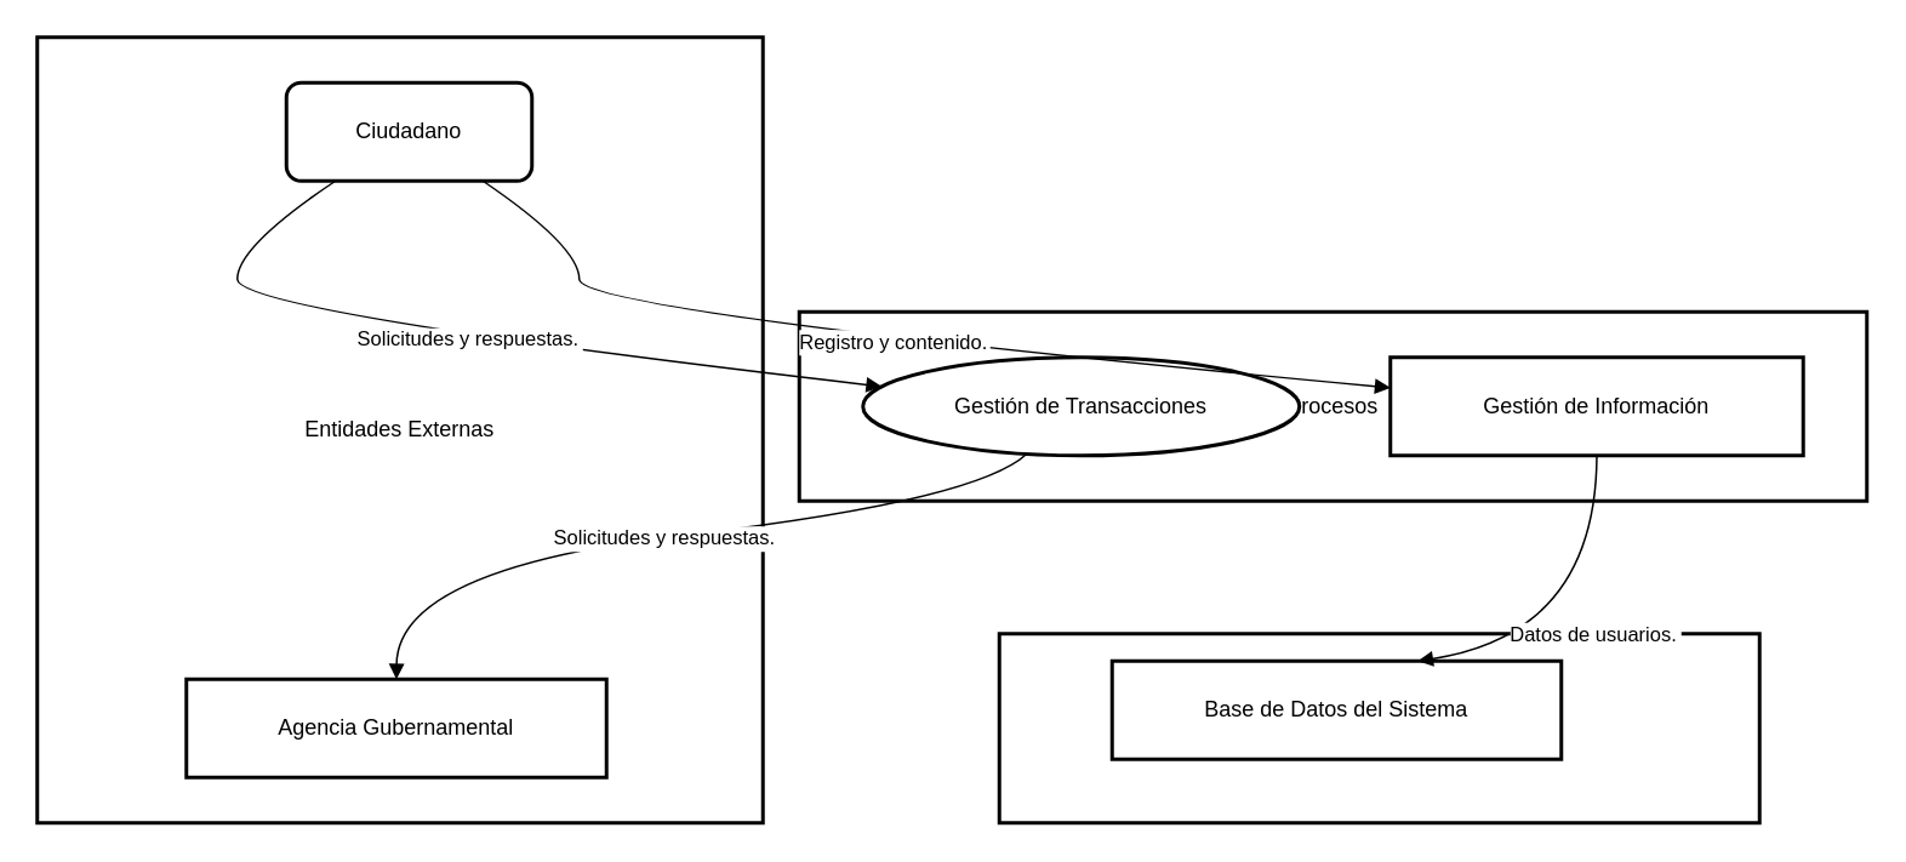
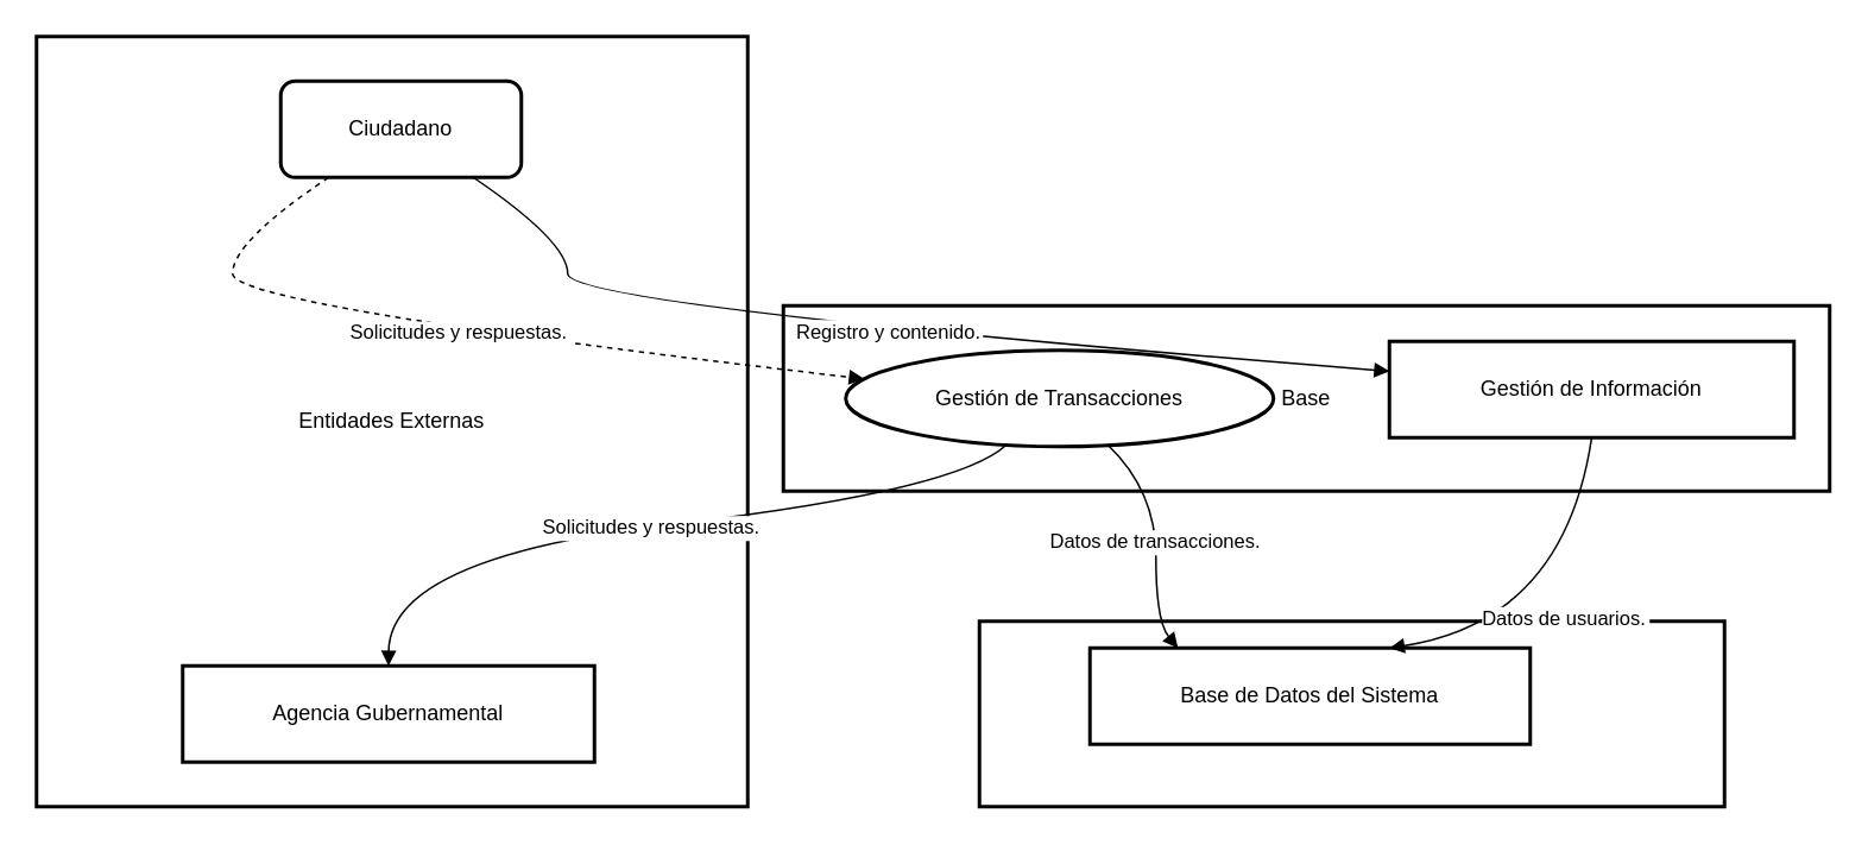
  <mxCell id="0" />
  <mxCell id="1" parent="0" />
  <mxCell id="2" value="Almacén de Datos" style="whiteSpace=wrap;strokeWidth=2;" vertex="1" parent="1"><mxGeometry x="549" y="348" width="418" height="104" as="geometry" /></mxCell>
  <mxCell id="3" value="Entidades Externas" style="whiteSpace=wrap;strokeWidth=2;" vertex="1" parent="1"><mxGeometry x="20" y="20" width="399" height="432" as="geometry" /></mxCell>
- <mxCell id="4" value="Procesos" style="whiteSpace=wrap;strokeWidth=2;" vertex="1" parent="1"><mxGeometry x="439" y="171" width="587" height="104" as="geometry" /></mxCell>
- <mxCell id="5" value="Gestión de Información" style="whiteSpace=wrap;strokeWidth=2;" vertex="1" parent="1"><mxGeometry x="764" y="196" width="227" height="54" as="geometry" /></mxCell>
+ <mxCell id="4" value="Base" style="whiteSpace=wrap;strokeWidth=2;" vertex="1" parent="1"><mxGeometry x="439" y="171" width="587" height="104" as="geometry" /></mxCell>
+ <mxCell id="5" value="Gestión de Información" style="whiteSpace=wrap;strokeWidth=2;" vertex="1" parent="1"><mxGeometry x="779" y="191" width="227" height="54" as="geometry" /></mxCell>
  <mxCell id="6" value="Gestión de Transacciones" style="ellipse;whiteSpace=wrap;strokeWidth=2;" vertex="1" parent="1"><mxGeometry x="474" y="196" width="240" height="54" as="geometry" /></mxCell>
  <mxCell id="7" value="Ciudadano" style="whiteSpace=wrap;strokeWidth=2;rounded=1;" vertex="1" parent="1"><mxGeometry x="157" y="45" width="135" height="54" as="geometry" /></mxCell>
  <mxCell id="8" value="Agencia Gubernamental" style="whiteSpace=wrap;strokeWidth=2;" vertex="1" parent="1"><mxGeometry x="102" y="373" width="231" height="54" as="geometry" /></mxCell>
  <mxCell id="9" value="Base de Datos del Sistema" style="whiteSpace=wrap;strokeWidth=2;" vertex="1" parent="1"><mxGeometry x="611" y="363" width="247" height="54" as="geometry" /></mxCell>
  <mxCell id="10" value="Registro y contenido." style="curved=1;startArrow=none;endArrow=block;exitX=0.8;exitY=1;entryX=0;entryY=0.31;" edge="1" parent="1" source="7" target="5"><mxGeometry relative="1" as="geometry"><Array as="points"><mxPoint x="318" y="135" /><mxPoint x="318" y="171" /></Array></mxGeometry></mxCell>
- <mxCell id="11" value="Solicitudes y respuestas." style="curved=1;startArrow=none;endArrow=block;exitX=0.2;exitY=1;entryX=0;entryY=0.26;" edge="1" parent="1" source="7" target="6"><mxGeometry relative="1" as="geometry"><Array as="points"><mxPoint x="130" y="135" /><mxPoint x="130" y="171" /></Array></mxGeometry></mxCell>
+ <mxCell id="11" value="Solicitudes y respuestas." style="curved=1;startArrow=none;endArrow=block;exitX=0.2;exitY=1;entryX=0;entryY=0.26;dashed=1;" edge="1" parent="1" source="7" target="6"><mxGeometry relative="1" as="geometry"><Array as="points"><mxPoint x="130" y="135" /><mxPoint x="130" y="171" /></Array></mxGeometry></mxCell>
  <mxCell id="12" value="Solicitudes y respuestas." style="curved=1;startArrow=none;endArrow=block;exitX=0.37;exitY=1.01;entryX=0.5;entryY=0;" edge="1" parent="1" source="6" target="8"><mxGeometry relative="1" as="geometry"><Array as="points"><mxPoint x="536" y="275" /><mxPoint x="218" y="312" /></Array></mxGeometry></mxCell>
  <mxCell id="13" value="Datos de usuarios." style="curved=1;startArrow=none;endArrow=block;exitX=0.5;exitY=1.01;entryX=0.68;entryY=0;" edge="1" parent="1" source="5" target="9"><mxGeometry relative="1" as="geometry"><Array as="points"><mxPoint x="877" y="348" /></Array></mxGeometry></mxCell>
+ <mxCell id="14" value="Datos de transacciones." style="curved=1;startArrow=none;endArrow=block;exitX=0.62;exitY=1.01;entryX=0.2;entryY=0;" edge="1" parent="1" source="6" target="9"><mxGeometry relative="1" as="geometry"><Array as="points"><mxPoint x="648" y="275" /><mxPoint x="648" y="348" /></Array></mxGeometry></mxCell>
